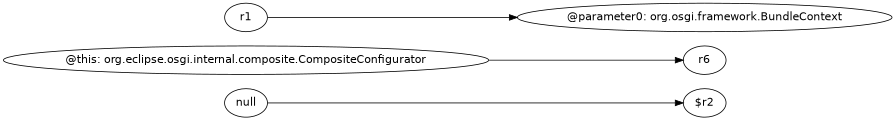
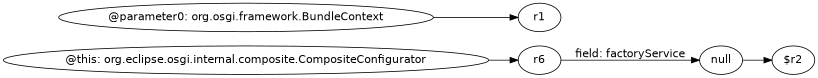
  digraph {
    fontname="DejaVu Sans"
    rankdir=LR
    node [fontname="DejaVu Sans"]
    edge [fontname="DejaVu Sans"]
    n1 [label=null]
    n2 [label="$r2"]
    n3 [label="@this: org.eclipse.osgi.internal.composite.CompositeConfigurator"]
    n4 [label=r6]
    n5 [label="@parameter0: org.osgi.framework.BundleContext"]
    n6 [label=r1]
    n1 -> n2
    n3 -> n4
-   n6 -> n5
+   n4 -> n1 [label="field: factoryService"]
+   n5 -> n6
  }
